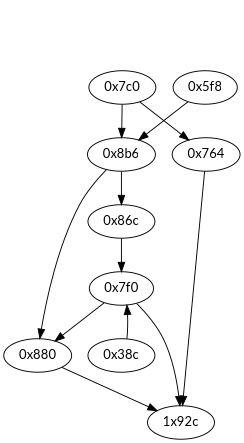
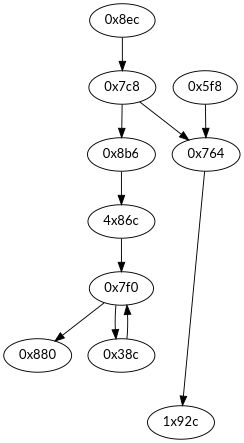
  strict digraph {
    "edge"="{}"
    file="/Users/mark/Documents//论文//第二篇论文//2018-08-24交论文后的备份/2019/CFG/basic-algorithms/palindrome/1528_recovered.dot"
    fontname=Lato
    "graph"="{u'file': u'/Users/mark/Documents//\u8bba\u6587//\u7b2c\u4e8c\u7bc7\u8bba\u6587//2018-08-24\u4ea4\u8bba\u6587\u540e\u7684\u5907\u4efd/2019/CFG/basic-algorithms/palindrome/1528_recovered.dot'}"
    "node"="{u'opcode': u''}"
    node [fontname=Lato]
    edge [fontname=Lato]
    "0x764" [opcode="[u'ldr', u'mov', u'bl', u'ldr', u'b']"]
    n2 [label="1x92c" opcode="[u'mov', u'sub', u'pop']"]
-   "0x86c" [opcode="[u'ldr', u'ldr', u'str', u'ldr', u'b']"]
+   "0x86c" [opcode="[u'ldr', u'ldr', u'str', u'ldr', u'b']" label="4x86c"]
    "0x7f0" [opcode="[u'str', u'str', u'ldr', u'ldr', u'ldr', u'cmp', u'mov', u'b']"]
    n5 [label="0x38c" opcode="[u'ldr', u'ldr', u'smull', u'asr', u'add', u'add', u'sub', u'str', u'ldr', u'b']"]
    "0x880" [opcode="[u'mov', u'mov', u'b']"]
-   "0x7c0" [opcode="[u'ldr', u'ldr', u'bl', u'ldr', u'b']"]
+   "0x8ec" [opcode="[u'ldr', u'ldr', u'cmp', u'mov', u'mov', u'strb', u'ldr', u'b']"]
+   "0x7c0" [opcode="[u'ldr', u'ldr', u'bl', u'ldr', u'b']" label="0x7c8"]
    n9 [label="0x8b6" opcode="[u'ldr', u'b']"]
    "0x5f8" [opcode="[u'push', u'add', u'sub', u'str', u'ldr', u'str', u'ldr', u'ldr', u'ldr', u'ldr', u'add', u'str', u'ldr', u'add', u'b']"]
    "0x764" -> n2
    "0x86c" -> "0x7f0"
-   "0x7f0" -> n2
+   "0x7f0" -> n5
    "0x7f0" -> "0x880"
    n5 -> "0x7f0"
-   "0x880" -> n2
+   "0x8ec" -> "0x7c0"
    "0x7c0" -> "0x764"
    "0x7c0" -> n9
    n9 -> "0x86c"
-   n9 -> "0x880"
-   "0x5f8" -> n9
+   "0x5f8" -> "0x764"
  }
